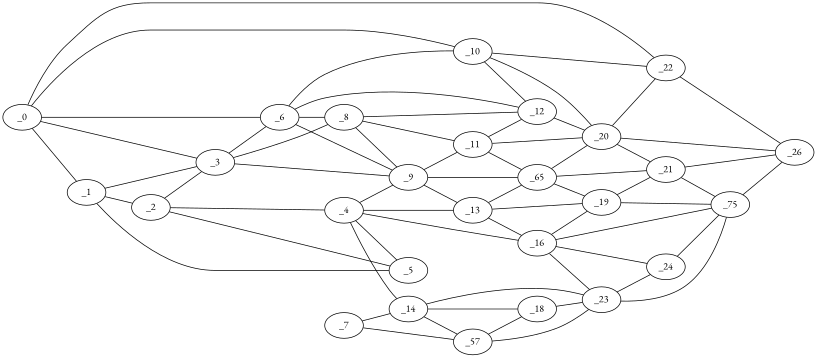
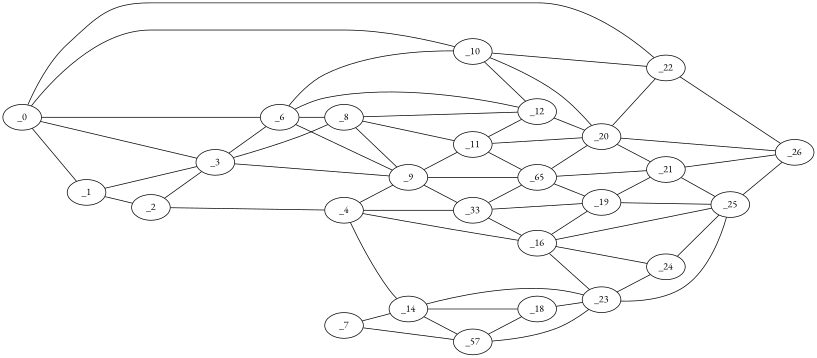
  graph {
    fontname="EB Garamond"
    rankdir=LR
    node [fontname="EB Garamond" x=87 y=48]
    edge [fontname="EB Garamond" valence=2]
    _0 [x=23 y=114]
    _1 [x=25]
    _3 [x=41 y=92]
    _6 [x=50 y=97]
    _10 [x=66 y=113]
    _22 [y=123]
    _2 [x=39 y=49]
-   _5 [x=47 y=6]
    _9 [x=61 y=80]
    _8 [x=55 y=91]
    _12 [x=69 y=97]
    _20 [x=84 y=94]
    _26 [x=105 y=99]
    _4 [x=45]
-   _13 [x=70 y=52]
+   _13 [x=70 y=52 label=_33]
    _11 [x=69 y=84]
    n17 [label=_65 x=75 y=81]
    _21 [y=63]
    _14 [x=75 y=13]
    _16 [x=76 y=46]
    n21 [label=_57 x=78 y=5]
    _18 [x=79 y=11]
    _23 [x=89 y=20]
    _7 [x=53 y=4]
    _19 [x=82 y=58]
    _24 [x=92 y=28]
-   _25 [x=97 y=41 label=_75]
+   _25 [x=97 y=41]
    _0 -- _1 [valence=1]
    _0 -- _3
    _0 -- _6
    _0 -- _10
    _0 -- _22 [valence=1]
    _1 -- _3
    _1 -- _2
-   _1 -- _5 [valence=1]
    _3 -- _6
    _3 -- _9
    _3 -- _8
    _6 -- _10 [valence=1]
    _6 -- _9 [valence=1]
    _6 -- _8
    _6 -- _12
    _10 -- _22
    _10 -- _12
    _10 -- _20
    _22 -- _26 [valence=1]
    _2 -- _3
-   _2 -- _5
    _2 -- _4
    _9 -- _13 [valence=1]
    _9 -- _11
    _9 -- n17
    _8 -- _9 [valence=1]
    _8 -- _12
    _8 -- _11
    _12 -- _20 [valence=1]
    _20 -- _22 [valence=1]
    _20 -- _26 [valence=1]
    _20 -- _21
-   _4 -- _5
    _4 -- _9
    _4 -- _13 [valence=1]
    _4 -- _14 [valence=1]
    _4 -- _16
    _13 -- n17
    _13 -- _16
    _13 -- _19 [valence=1]
    _11 -- _12
    _11 -- _20
    _11 -- n17 [valence=1]
    n17 -- _20
    n17 -- _21 [valence=1]
    n17 -- _19
    _21 -- _26 [valence=1]
    _21 -- _25
    _14 -- n21
    _14 -- _18
    _14 -- _23
    _16 -- _23 [valence=1]
    _16 -- _19 [valence=1]
    _16 -- _24
    _16 -- _25 [valence=1]
    n21 -- _18 [valence=1]
    n21 -- _23 [valence=1]
    _18 -- _23
    _23 -- _24
    _23 -- _25 [valence=1]
    _7 -- _14
    _7 -- n21 [valence=1]
    _19 -- _21 [valence=1]
    _19 -- _25
    _24 -- _25 [valence=1]
    _25 -- _26 [valence=1]
  }
